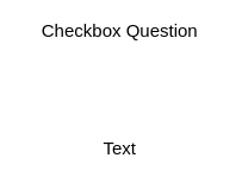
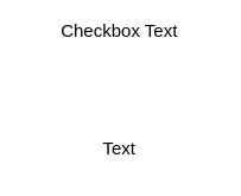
  <mxCell id="0" />
  <mxCell id="1" parent="0" />
- <mxCell id="2" value="Checkbox Question" style="text;html=1;strokeColor=none;fillColor=none;align=center;verticalAlign=middle;whiteSpace=wrap;rounded=0;" vertex="1" parent="1"><mxGeometry x="20" y="20" width="120" as="geometry" /></mxCell>
+ <mxCell id="2" value="Checkbox Text" style="text;html=1;strokeColor=none;fillColor=none;align=center;verticalAlign=middle;whiteSpace=wrap;rounded=0;" vertex="1" parent="1"><mxGeometry x="20" y="20" width="120" as="geometry" /></mxCell>
  <mxCell id="3" value="Text" style="text;html=1;strokeColor=none;fillColor=none;align=center;verticalAlign=middle;whiteSpace=wrap;rounded=0;" vertex="1" parent="1"><mxGeometry x="60" y="90" width="40" height="20" as="geometry" /></mxCell>
